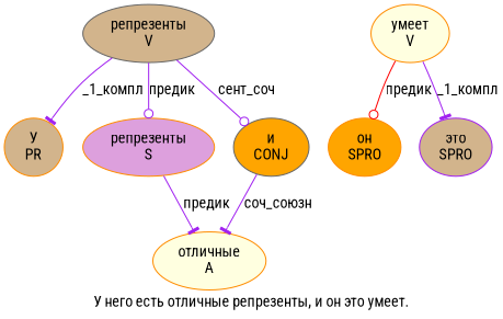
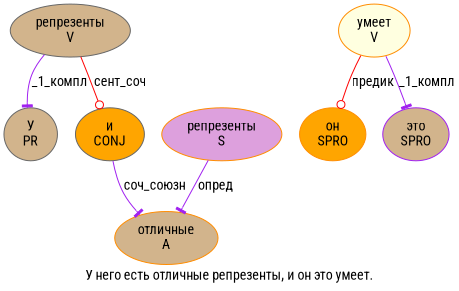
  digraph {
    fontname="Roboto Condensed"
    label="У него есть отличные репрезенты, и он это умеет."
    node [color=darkorange fillcolor=tan fontname="Roboto Condensed" penwidth=1 shape=ellipse style=filled]
    edge [arrowhead=tee color=purple fontname="Roboto Condensed"]
-   n1 [label="У\nPR"]
+   n1 [color=gray40 label="У\nPR"]
    n2 [color=gray40 label="репрезенты\nV"]
    n3 [fillcolor=plum label="репрезенты\nS"]
    n4 [color=gray40 fillcolor=orange label="и\nCONJ"]
-   n5 [fillcolor=lightyellow label="отличные\nA"]
+   n5 [label="отличные\nA"]
    n6 [fillcolor=lightyellow label="умеет\nV"]
    n7 [fillcolor=orange label="он\nSPRO"]
    n8 [color=purple label="это\nSPRO"]
    n2 -> n1 [label="_1_компл"]
-   n2 -> n3 [arrowhead=odot label="предик"]
-   n2 -> n4 [arrowhead=odot label="сент_соч"]
-   n3 -> n5 [label="предик"]
+   n2 -> n4 [arrowhead=odot color=red label="сент_соч"]
+   n3 -> n5 [label="опред"]
    n4 -> n5 [label="соч_союзн"]
    n6 -> n7 [arrowhead=odot color=red label="предик"]
    n6 -> n8 [label="_1_компл"]
  }
